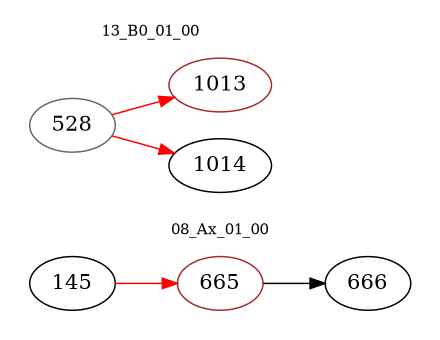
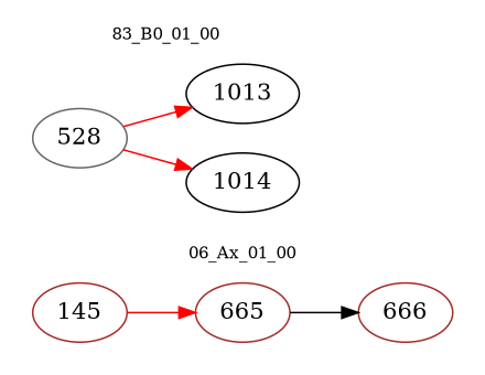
  digraph {
    rankdir=LR
    node [color=brown]
    edge [color=red]
-   n1 [color=black label=145]
+   n1 [label=145]
    n2 [label=665]
-   n3 [color=black label=666]
+   n3 [label=666]
    n4 [color=gray40 label=528]
    n5 [color=black label=1014]
-   n6 [label=1013]
+   n6 [color=black label=1013]
    subgraph cluster_1 {
      color=white
      fontsize=10
-     label="08_Ax_01_00"
+     label="06_Ax_01_00"
      n1
      n2
      n3
    }
    subgraph cluster_2 {
      color=white
      fontsize=10
-     label="13_B0_01_00"
+     label="83_B0_01_00"
      n4
      n5
      n6
    }
    n1 -> n2
    n2 -> n3 [color=black]
    n4 -> n5
    n4 -> n6
  }
